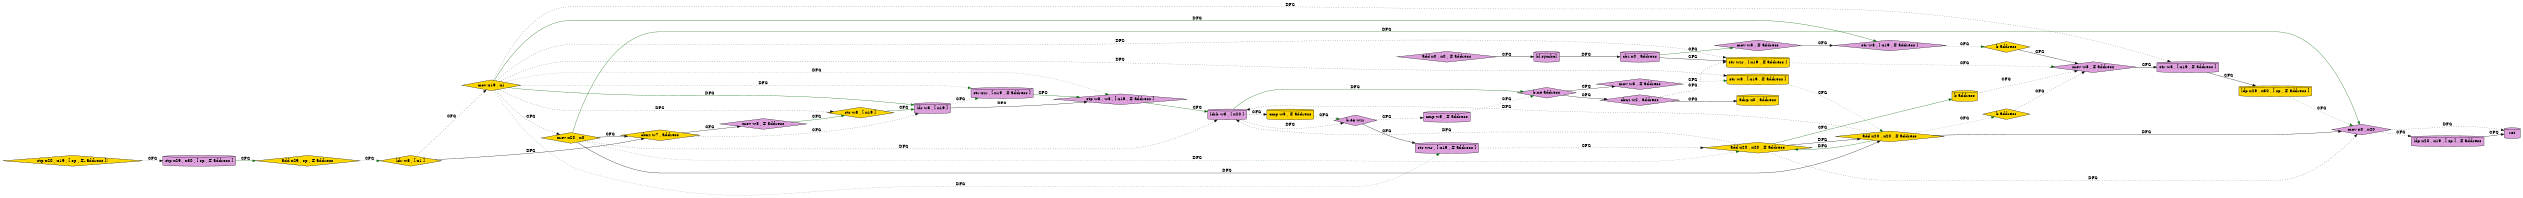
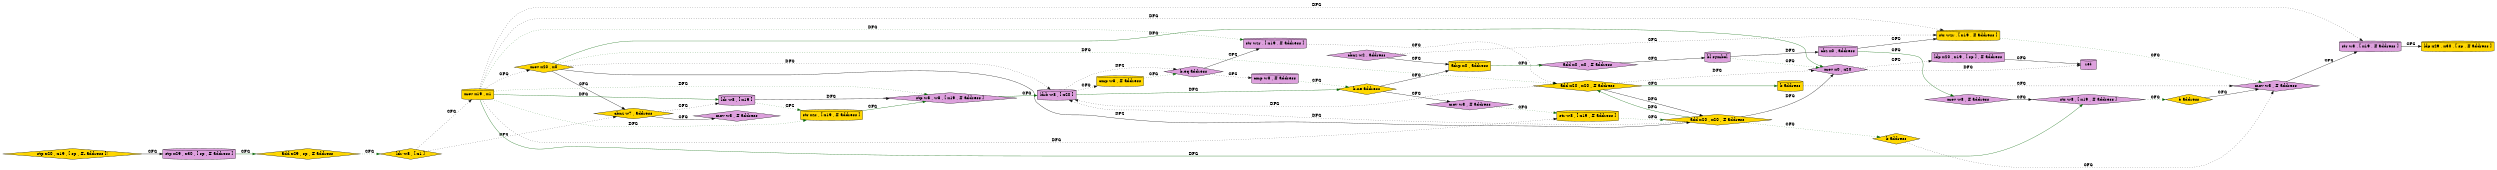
  digraph {
    rankdir=LR
    node [fillcolor=plum shape=diamond style=filled]
    edge [color=black style=dotted]
    n1 [fillcolor=gold label="stp x20 , x19 , [ sp , #- address ]!"]
    n2 [label="stp x29 , x30 , [ sp , # address ]" shape=cylinder]
    n3 [fillcolor=gold label="add x29 , sp , # address"]
    n4 [fillcolor=gold label="ldr w8 , [ x1 ]"]
-   n5 [fillcolor=gold label="mov x19 , x1"]
+   n5 [fillcolor=gold label="mov x19 , x1" shape=cylinder]
    n6 [fillcolor=gold label="cbnz w7 , address"]
    n7 [fillcolor=gold label="mov x20 , x0"]
    n8 [label="ldr w8 , [ x19 ]" shape=cylinder]
-   n9 [label="str xzr , [ x19 , # address ]" shape=cylinder]
+   n9 [fillcolor=gold label="str xzr , [ x19 , # address ]" shape=cylinder]
    n10 [label="stp w8 , w8 , [ x19 , # address ]"]
    n11 [label="str wzr , [ x19 , # address ]" shape=cylinder]
-   n12 [fillcolor=gold label="str w8 , [ x19 ]"]
    n13 [label="str w8 , [ x19 , # address ]" shape=cylinder]
    n14 [fillcolor=gold label="str wzr , [ x19 , # address ]" shape=cylinder]
    n15 [fillcolor=gold label="str w8 , [ x19 , # address ]" shape=cylinder]
    n16 [label="str w8 , [ x19 , # address ]"]
    n17 [label="mov w8 , # address"]
    n18 [label="ldrb w8 , [ x20 ]" shape=cylinder]
    n19 [fillcolor=gold label="add x20 , x20 , # address"]
    n20 [label="mov x0 , x20"]
    n21 [fillcolor=gold label="add x20 , x20 , # address"]
    n22 [fillcolor=gold label="ldp x29 , x30 , [ sp , # address ]" shape=cylinder]
    n23 [label="mov w8 , # address"]
    n24 [fillcolor=gold label="b address"]
    n25 [fillcolor=gold label="cmp w8 , # address" shape=cylinder]
-   n26 [label="b.eq wzr"]
-   n27 [label="b.ne address"]
+   n26 [label="b.eq address"]
+   n27 [fillcolor=gold label="b.ne address"]
    n28 [fillcolor=gold label="b address" shape=cylinder]
    n29 [label="ldp x20 , x19 , [ sp ] , # address" shape=cylinder]
    n30 [label=ret shape=cylinder]
    n31 [fillcolor=gold label="b address"]
    n32 [label="cmp w8 , # address" shape=cylinder]
    n33 [label="cbnz w2 , address"]
    n34 [label="mov w8 , # address"]
    n35 [fillcolor=gold label="adrp x0 , address" shape=cylinder]
    n36 [label="add x0 , x0 , # address"]
    n37 [label="bl symbol" shape=cylinder]
    n38 [label="cbz x0 , address" shape=cylinder]
    n39 [label="mov w8 , # address"]
-   n1 -> n2 [label=CFG]
+   n1 -> n2 [label=CFG style=solid]
    n2 -> n3 [color=darkgreen label=CFG style=solid]
    n3 -> n4 [color=darkgreen label=CFG]
    n4 -> n5 [label=CFG]
-   n4 -> n6 [label=DFG style=solid]
+   n4 -> n6 [label=DFG]
    n5 -> n7 [label=CFG]
    n5 -> n8 [color=darkgreen label=DFG style=solid]
    n5 -> n9 [color=darkgreen label=DFG]
    n5 -> n10 [color=darkgreen label=DFG]
    n5 -> n11 [color=darkgreen label=DFG]
-   n5 -> n12 [label=DFG]
    n5 -> n13 [label=DFG]
    n5 -> n14 [label=DFG]
    n5 -> n15 [label=DFG]
    n5 -> n16 [color=darkgreen label=DFG style=solid]
    n6 -> n8 [label=CFG]
    n6 -> n17 [label=CFG style=solid]
    n7 -> n6 [label=CFG style=solid]
    n7 -> n18 [label=DFG]
    n7 -> n19 [color=darkgreen label=DFG]
    n7 -> n20 [color=darkgreen label=DFG style=solid]
    n7 -> n21 [label=DFG style=solid]
    n8 -> n9 [color=darkgreen label=CFG]
    n8 -> n10 [label=DFG style=solid]
    n9 -> n10 [color=darkgreen label=CFG style=solid]
    n10 -> n18 [color=darkgreen label=CFG style=solid]
    n11 -> n19 [label=CFG]
-   n12 -> n8 [color=darkgreen label=CFG style=solid]
    n13 -> n22 [label=CFG style=solid]
    n14 -> n23 [color=darkgreen label=CFG]
    n15 -> n21 [color=darkgreen label=CFG]
    n16 -> n24 [color=darkgreen label=CFG]
-   n17 -> n12 [color=darkgreen label=CFG style=solid]
    n18 -> n25 [label=CFG]
    n18 -> n26 [label=DFG]
    n18 -> n27 [color=darkgreen label=DFG style=solid]
    n19 -> n18 [label=DFG]
    n19 -> n20 [label=DFG]
    n19 -> n21 [label=DFG style=solid]
    n19 -> n28 [color=darkgreen label=CFG style=solid]
    n20 -> n29 [label=CFG]
    n20 -> n30 [label=DFG]
    n21 -> n18 [label=DFG]
    n21 -> n19 [color=darkgreen label=DFG style=solid]
    n21 -> n20 [label=DFG style=solid]
    n21 -> n31 [color=darkgreen label=CFG]
-   n22 -> n20 [color=darkgreen label=CFG]
+   n37 -> n20 [color=darkgreen label=CFG]
    n23 -> n13 [label=CFG style=solid]
    n24 -> n23 [label=CFG style=solid]
    n25 -> n26 [color=darkgreen label=CFG]
    n26 -> n11 [label=CFG style=solid]
    n26 -> n32 [label=CFG]
-   n27 -> n33 [label=CFG style=solid]
+   n27 -> n35 [label=CFG style=solid]
    n27 -> n34 [label=CFG style=solid]
    n28 -> n23 [label=CFG]
    n29 -> n30 [label=CFG style=solid]
    n31 -> n23 [label=CFG]
    n32 -> n27 [color=darkgreen label=CFG]
    n33 -> n14 [label=CFG]
    n33 -> n35 [label=CFG style=solid]
    n34 -> n15 [color=darkgreen label=CFG]
+   n35 -> n36 [color=darkgreen label=CFG style=solid]
    n36 -> n37 [label=CFG style=solid]
    n37 -> n38 [label=DFG style=solid]
    n38 -> n14 [label=CFG style=solid]
    n38 -> n39 [color=darkgreen label=CFG style=solid]
    n39 -> n16 [label=CFG style=solid]
  }
